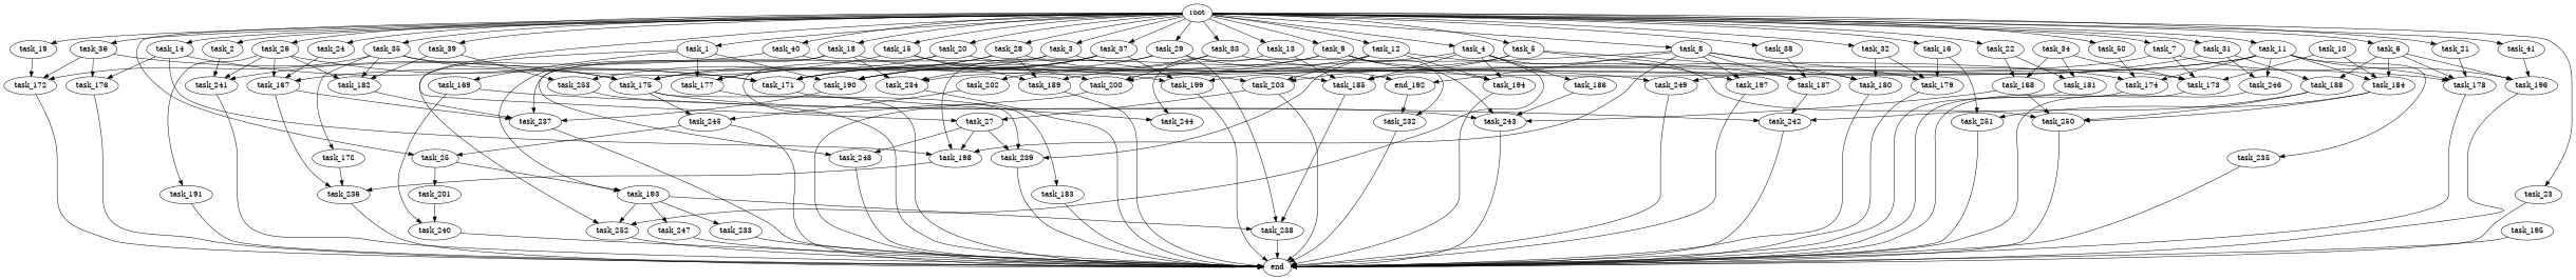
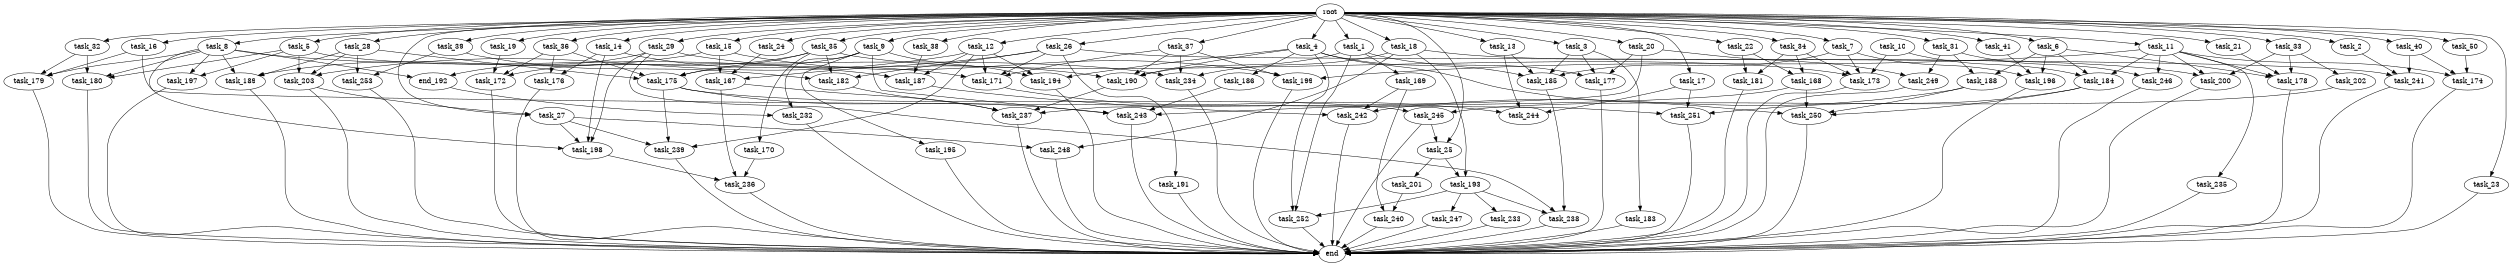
  digraph {
    task_12
    task_203
    task_239
    task_171
    task_194
    task_187
    end
    task_27
    task_244
    task_242
    task_199
    task_36
    task_176
    task_172
    task_175
    task_243
    task_245
    task_253
    task_19
    task_249
    task_196
    root
    task_18
    task_1
    task_4
    task_33
    task_22
    task_15
    task_5
    task_14
    task_38
    task_16
    task_7
    task_26
    n35 [label=task_50]
    task_39
+   task_17
    task_31
    task_2
    task_41
    task_35
    task_3
    task_40
    task_8
    task_29
    task_21
    task_28
    task_23
    task_25
    task_6
    task_32
    task_20
    task_9
    task_37
    task_34
    task_13
    task_24
    task_11
    task_10
    task_184
    task_173
    task_234
    task_193
    task_200
    task_248
    task_252
    task_177
    task_169
    task_190
    task_250
    task_185
    task_186
    task_202
    task_178
    task_168
    task_181
    task_189
    task_167
    task_197
    task_180
    task_198
    task_179
    task_251
    task_241
    task_182
    task_191
    task_174
    task_246
    task_188
    task_170
    task_183
    n92 [label=end_192]
    task_238
    task_201
    task_237
    task_232
    task_195
    task_235
    task_247
    task_233
    task_240
    task_236
    task_12 -> task_203
    task_12 -> task_239
    task_12 -> task_171
    task_12 -> task_194
    task_12 -> task_187
    task_203 -> end
    task_203 -> task_27
    task_239 -> end
    task_171 -> task_244
    task_194 -> end
    task_187 -> task_242
    task_27 -> task_239
    task_27 -> task_248
    task_27 -> task_198
    task_242 -> end
    task_199 -> end
    task_36 -> task_176
    task_36 -> task_172
    task_36 -> task_175
    task_176 -> end
    task_172 -> end
    task_175 -> task_239
    task_175 -> task_243
    task_175 -> task_245
    task_243 -> end
    task_245 -> end
    task_245 -> task_25
    task_253 -> end
    task_19 -> task_172
    task_249 -> end
    task_196 -> end
    root -> task_12
    root -> task_27
    root -> task_36
    root -> task_19
    root -> task_18
    root -> task_1
    root -> task_4
    root -> task_33
    root -> task_22
    root -> task_15
    root -> task_5
    root -> task_14
    root -> task_38
    root -> task_16
    root -> task_7
    root -> task_26
    root -> n35
    root -> task_39
+   root -> task_17
    root -> task_31
    root -> task_2
    root -> task_41
    root -> task_35
    root -> task_3
    root -> task_40
    root -> task_8
    root -> task_29
    root -> task_21
    root -> task_28
    root -> task_23
    root -> task_25
    root -> task_6
    root -> task_32
    root -> task_20
    root -> task_9
    root -> task_37
+   root -> task_34
    root -> task_13
    root -> task_24
    root -> task_11
    task_18 -> task_234
    task_18 -> task_193
    task_18 -> task_200
    task_18 -> task_248
    task_1 -> task_252
    task_1 -> task_177
    task_1 -> task_169
    task_1 -> task_190
    task_4 -> task_194
    task_4 -> task_252
    task_4 -> task_190
    task_4 -> task_250
    task_4 -> task_185
    task_4 -> task_186
    task_33 -> task_200
    task_33 -> task_202
    task_33 -> task_178
    task_22 -> task_168
    task_22 -> task_181
    task_15 -> task_199
    task_15 -> task_189
    task_15 -> task_167
    task_5 -> task_203
    task_5 -> task_234
    task_5 -> task_197
    task_5 -> task_180
    task_14 -> task_171
    task_14 -> task_176
    task_14 -> task_198
    task_38 -> task_187
    task_16 -> task_179
    task_16 -> task_251
    task_7 -> task_196
    task_7 -> task_173
    task_7 -> task_185
    task_26 -> task_171
    task_26 -> task_167
    task_26 -> task_241
    task_26 -> task_182
    task_26 -> task_191
    n35 -> task_174
    task_39 -> task_253
    task_39 -> task_182
+   task_17 -> task_244
+   task_17 -> task_251
    task_31 -> task_249
    task_31 -> task_246
    task_31 -> task_188
    task_2 -> task_241
    task_41 -> task_196
    task_35 -> task_172
    task_35 -> task_175
    task_35 -> task_173
    task_35 -> task_182
    task_35 -> task_170
    task_3 -> task_177
    task_3 -> task_185
    task_3 -> task_183
    task_40 -> task_241
    task_40 -> task_174
    task_8 -> task_187
    task_8 -> task_189
    task_8 -> task_197
    task_8 -> task_180
    task_8 -> task_198
    task_8 -> task_179
    task_8 -> n92
    task_29 -> task_190
    task_29 -> task_198
    task_29 -> n92
    task_29 -> task_238
    task_21 -> task_178
    task_28 -> task_203
    task_28 -> task_175
    task_28 -> task_253
    task_28 -> task_189
    task_23 -> end
    task_25 -> task_193
    task_25 -> task_201
    task_6 -> task_196
    task_6 -> task_184
    task_6 -> task_178
    task_6 -> task_188
    task_32 -> task_180
    task_32 -> task_179
    task_20 -> task_249
    task_20 -> task_177
    task_20 -> task_237
    task_9 -> task_194
    task_9 -> task_175
    task_9 -> task_243
    task_9 -> task_232
-   task_9 -> task_171
+   task_9 -> task_195
    task_37 -> task_171
    task_37 -> task_199
    task_37 -> task_234
    task_37 -> task_190
    task_34 -> task_173
    task_34 -> task_168
    task_34 -> task_181
    task_13 -> task_244
    task_13 -> task_185
    task_24 -> task_167
    task_11 -> task_199
    task_11 -> task_184
    task_11 -> task_200
    task_11 -> task_178
    task_11 -> task_174
    task_11 -> task_246
    task_11 -> task_235
    task_10 -> task_184
    task_10 -> task_173
    task_184 -> task_250
    task_184 -> task_251
    task_173 -> end
    task_234 -> end
    task_193 -> task_252
    task_193 -> task_238
    task_193 -> task_247
    task_193 -> task_233
    task_200 -> end
    task_248 -> end
    task_252 -> end
    task_177 -> end
    task_169 -> task_242
    task_169 -> task_240
    task_190 -> task_237
    task_250 -> end
    task_185 -> task_238
    task_186 -> task_243
    task_202 -> task_245
    task_178 -> end
    task_168 -> task_243
    task_168 -> task_250
    task_181 -> end
    task_189 -> end
    task_167 -> task_237
    task_167 -> task_236
    task_197 -> end
    task_180 -> end
    task_198 -> task_236
    task_179 -> end
    task_251 -> end
    task_241 -> end
    task_182 -> task_237
    task_191 -> end
    task_174 -> end
    task_246 -> end
    task_188 -> task_242
    task_188 -> task_250
    task_170 -> task_236
    task_183 -> end
    n92 -> task_232
    task_238 -> end
    task_201 -> task_240
    task_237 -> end
    task_232 -> end
    task_195 -> end
    task_235 -> end
    task_247 -> end
    task_233 -> end
    task_240 -> end
    task_236 -> end
  }
